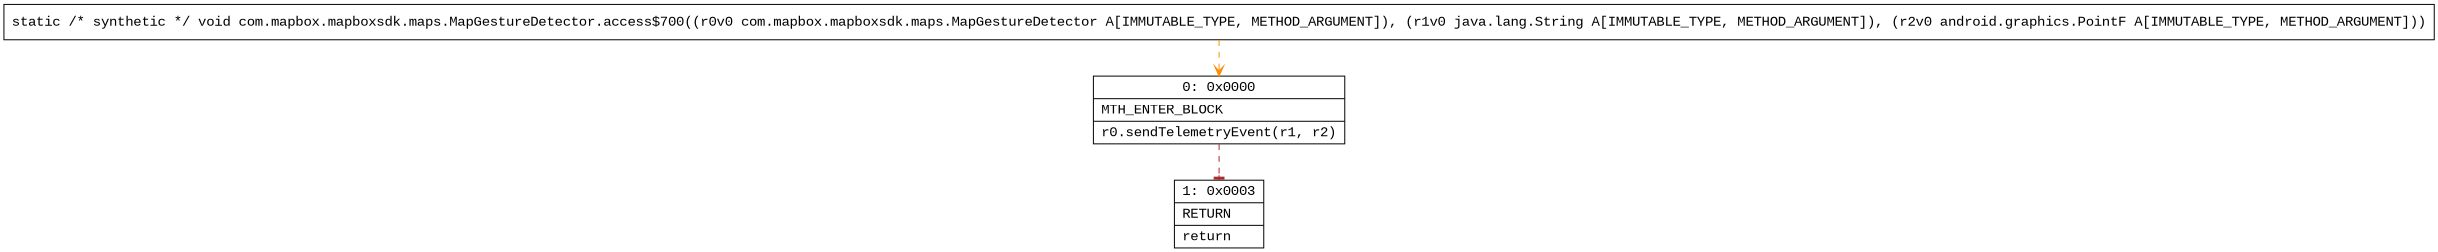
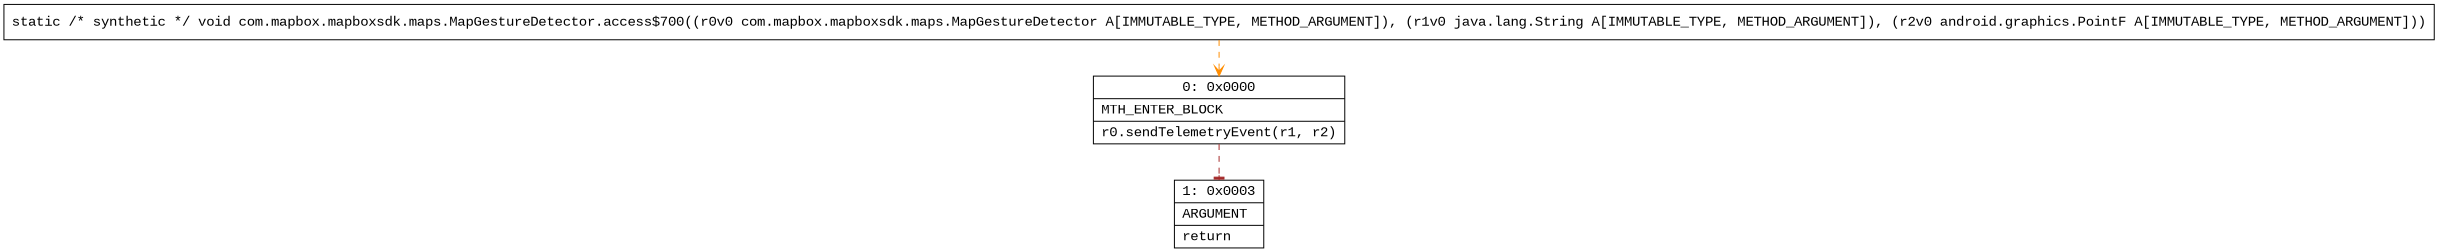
  digraph {
    fontname="Liberation Mono"
    node [shape=record fontname="Liberation Mono"]
    edge [style=dashed fontname="Liberation Mono"]
    n1 [label="{0\:\ 0x0000|MTH_ENTER_BLOCK\l|r0.sendTelemetryEvent(r1, r2)\l}"]
-   n2 [label="{1\:\ 0x0003|RETURN\l|return\l}"]
+   n2 [label="{1\:\ 0x0003|ARGUMENT\l|return\l}"]
    n3 [label="{static \/* synthetic *\/ void com.mapbox.mapboxsdk.maps.MapGestureDetector.access$700((r0v0 com.mapbox.mapboxsdk.maps.MapGestureDetector A[IMMUTABLE_TYPE, METHOD_ARGUMENT]), (r1v0 java.lang.String A[IMMUTABLE_TYPE, METHOD_ARGUMENT]), (r2v0 android.graphics.PointF A[IMMUTABLE_TYPE, METHOD_ARGUMENT])) }"]
    n1 -> n2 [color=brown arrowhead=tee]
    n3 -> n1 [color=darkorange arrowhead=vee]
  }
